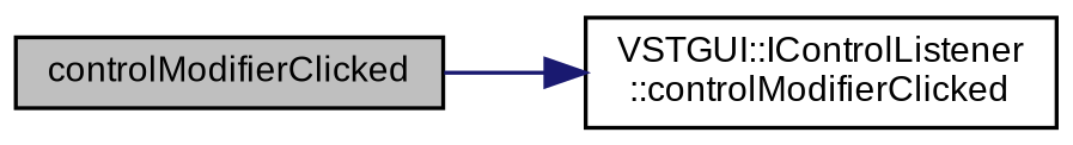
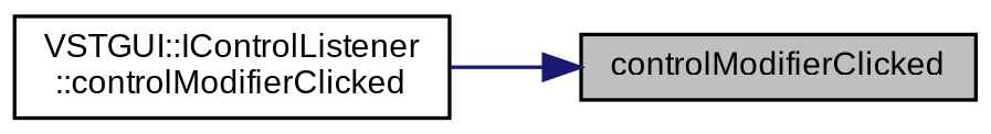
  digraph {
    rankdir=LR
    node [color=black fontname=Arial fontsize=9 shape=record]
    n1 [fillcolor=grey75 fontcolor=black height=0.2 label=controlModifierClicked style=filled width=0.4]
    n2 [height=0.2 label="VSTGUI::IControlListener\l::controlModifierClicked" width=0.4]
-   n1 -> n2 [color=midnightblue fontname=Arial fontsize=9 labelfontname=Arial labelfontsize=9 style=solid]
+   n2 -> n1 [color=midnightblue fontname=Arial fontsize=9 labelfontname=Arial labelfontsize=9 style=solid]
  }
